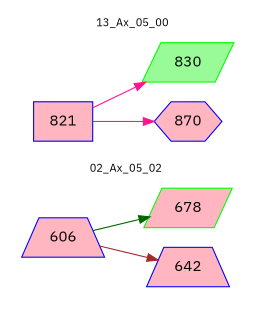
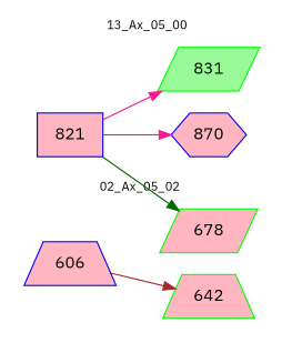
  digraph {
    fontname="IBM Plex Sans"
    rankdir=LR
    node [color=blue fillcolor=lightpink fontname="IBM Plex Sans" shape=parallelogram style=filled]
    edge [color=deeppink fontname="IBM Plex Sans" style=solid]
    n1 [label=821 shape=box]
    n2 [label=870 shape=hexagon]
-   n3 [color=green fillcolor=palegreen label=830]
+   n3 [color=green fillcolor=palegreen label=831]
    n4 [label=606 shape=trapezium]
-   n5 [label=642 shape=trapezium]
+   n5 [color=green label=642 shape=trapezium]
    n6 [color=green label=678]
    subgraph cluster_1 {
      color=white
      fontsize=10
      label="13_Ax_05_00"
      n1
      n2
      n3
    }
    subgraph cluster_2 {
      color=white
      fontsize=10
      label="02_Ax_05_02"
      n4
      n5
      n6
    }
    n1 -> n2
    n1 -> n3
    n4 -> n5 [color=brown]
-   n4 -> n6 [color=darkgreen]
+   n1 -> n6 [color=darkgreen]
  }
